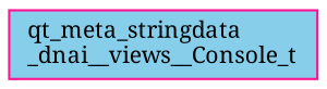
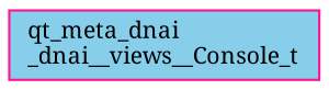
  digraph {
    rankdir=LR
    fontname="Noto Serif"
-   n1 [color=deeppink fillcolor=skyblue fontname="Noto Serif" fontsize=10 height=0.2 label="qt_meta_stringdata\l_dnai__views__Console_t" shape=record style=filled width=0.4]
+   n1 [color=deeppink fillcolor=skyblue fontname="Noto Serif" fontsize=10 height=0.2 label="qt_meta_dnai\l_dnai__views__Console_t" shape=record style=filled width=0.4]
  }
